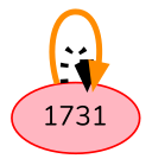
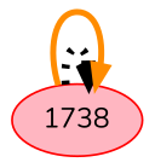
  digraph {
    rankdir=LR
    fontname=Nunito
    edge [fontname=Nunito]
-   n1 [fillcolor=lightpink label=1731 shape=ellipse style=filled color=red fontname=Nunito]
+   n1 [fillcolor=lightpink label=1738 shape=ellipse style=filled color=red fontname=Nunito]
    n1 -> n1 [color=black penwidth=4.00 style=dotted arrowhead=vee]
    n1 -> n1 [color=darkorange penwidth=3.00 style=bold arrowhead=normal]
  }
